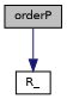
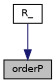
  digraph {
    rankdir=TB
    node [color=black fontname=Helvetica fontsize=10 shape=record]
    n1 [fillcolor=grey75 fontcolor=black height=0.2 label=orderP style=filled width=0.4]
    n2 [height=0.2 label=R_ width=0.4]
-   n1 -> n2 [color=midnightblue fontname=Helvetica fontsize=10 labelfontname=Helvetica labelfontsize=10 style=solid]
+   n2 -> n1 [color=midnightblue fontname=Helvetica fontsize=10 labelfontname=Helvetica labelfontsize=10 style=solid]
  }
